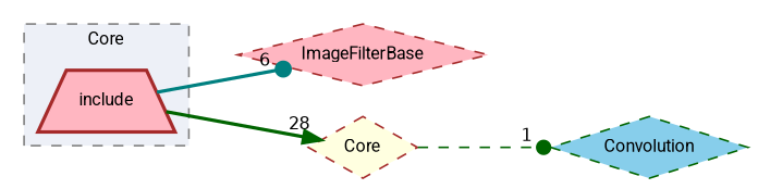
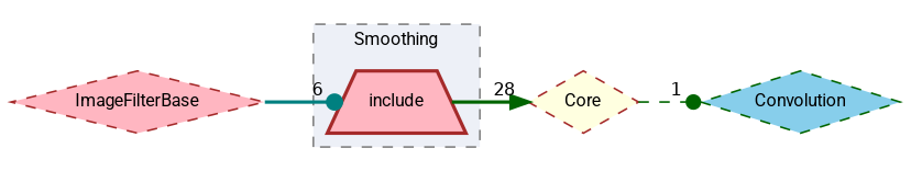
  digraph {
    compound=true
    fontname=Roboto
    rankdir=LR
    node [color=brown fillcolor=lightpink fontname=Roboto fontsize=10 shape=diamond style="dashed,filled"]
    edge [arrowhead=dot color=darkgreen fontname=Roboto fontsize=10 labeldistance=1.5 labelfontname=Helvetica labelfontsize=10 style=bold]
    n1 [label=include shape=trapezium style="filled,bold,"]
    n2 [label=ImageFilterBase]
    n3 [fillcolor=lightyellow label=Core]
    n4 [color=darkgreen fillcolor=skyblue label=Convolution]
    subgraph cluster_1 {
      bgcolor="#edf0f7"
      fontsize=10
-     label=Core
+     label=Smoothing
      pencolor=grey50
      style="filled,dashed,"
      n1
    }
-   n1 -> n2 [color=teal headlabel=6]
+   n2 -> n1 [color=teal headlabel=6]
    n1 -> n3 [arrowhead=normal headlabel=28]
    n3 -> n4 [headlabel=1 style=dashed]
  }
